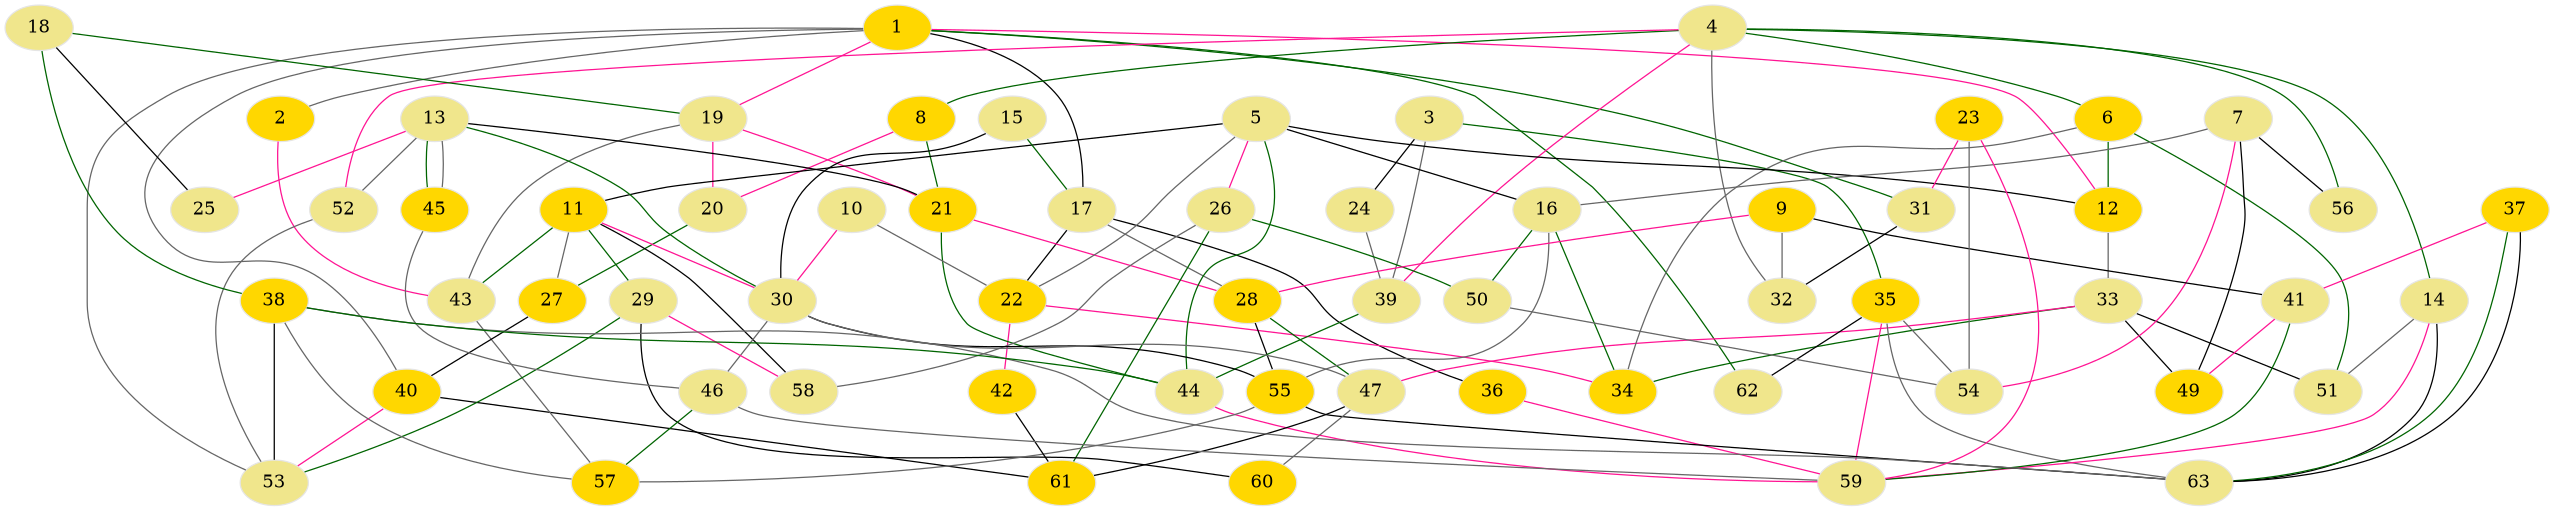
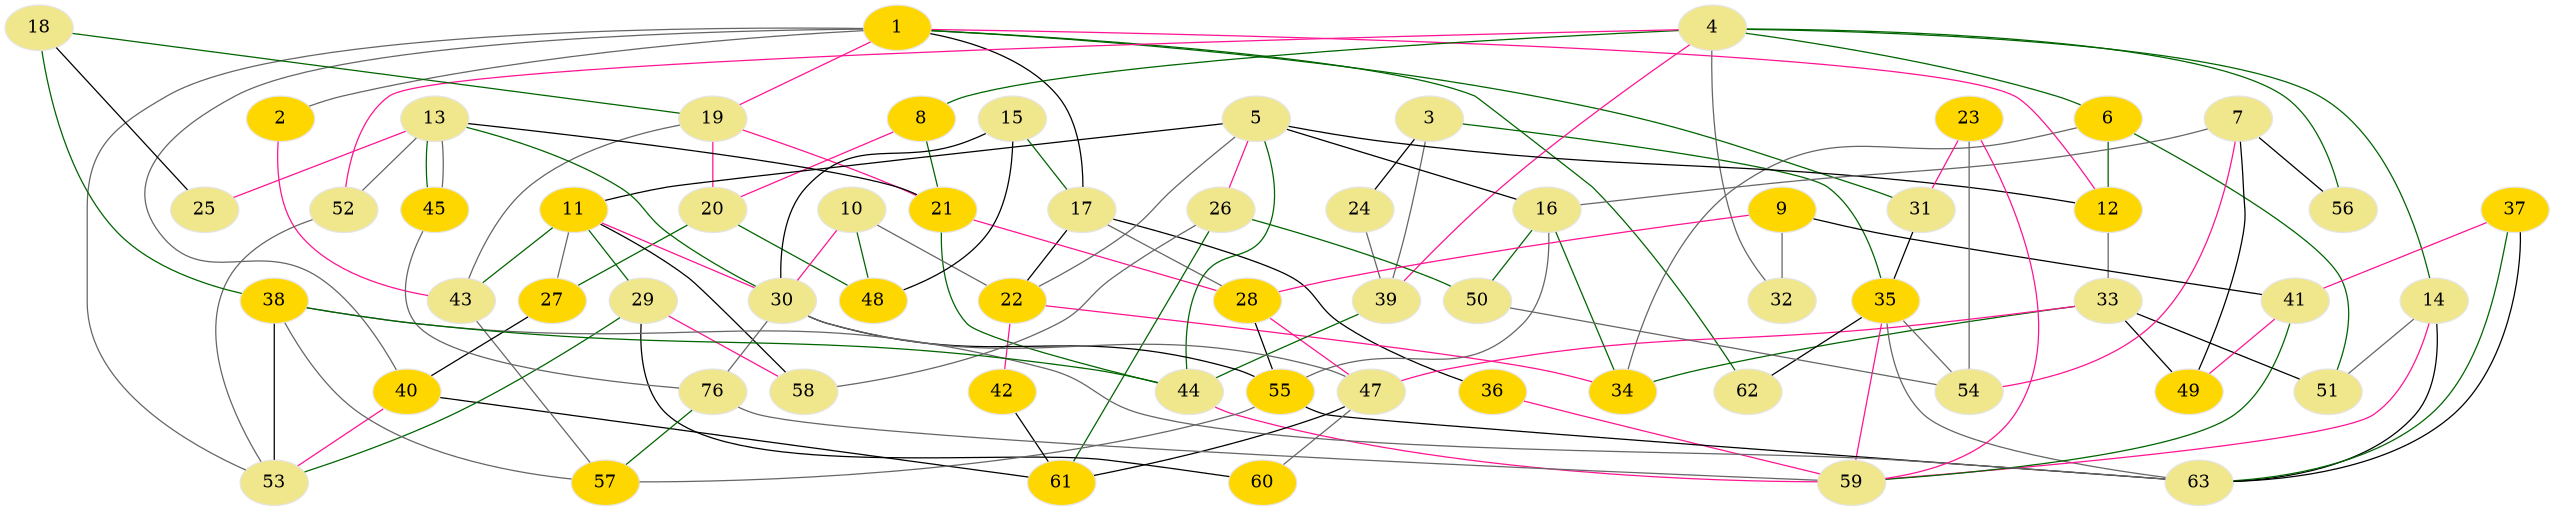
  graph {
    node [color=gray90 fillcolor=khaki style=filled]
    edge [color=gray40]
    1 [fillcolor=gold]
    2 [fillcolor=gold]
    12 [fillcolor=gold]
    17
    19
    31
    40 [fillcolor=gold]
    53
    62
    43
    33
    22 [fillcolor=gold]
    28 [fillcolor=gold]
    36 [fillcolor=gold]
    20
    21 [fillcolor=gold]
    35 [fillcolor=gold]
    61 [fillcolor=gold]
    57 [fillcolor=gold]
    3
    24
    39
    54
    59
    63
    44
    4
    6 [fillcolor=gold]
    8 [fillcolor=gold]
    14
    32
    52
    56
    34 [fillcolor=gold]
    51
    5
    11 [fillcolor=gold]
    16
    26
    30
    27 [fillcolor=gold]
    29
    58
    50
    55 [fillcolor=gold]
    42 [fillcolor=gold]
    7
    49 [fillcolor=gold]
+   48 [fillcolor=gold]
    9 [fillcolor=gold]
    41
    47
    10
-   46
+   46 [label=76]
    60 [fillcolor=gold]
    13
    25
    45 [fillcolor=gold]
    15
    18
    38 [fillcolor=gold]
    23 [fillcolor=gold]
    37 [fillcolor=gold]
    1 -- 2
    1 -- 12 [color=deeppink]
    1 -- 17 [color=black]
    1 -- 19 [color=deeppink]
    1 -- 31 [color=darkgreen]
    1 -- 40
    1 -- 53
    1 -- 62 [color=darkgreen]
    2 -- 43 [color=deeppink]
    12 -- 33
    17 -- 22 [color=black]
    17 -- 28
    17 -- 36 [color=black]
    19 -- 43
    19 -- 20 [color=deeppink]
    19 -- 21 [color=deeppink]
-   31 -- 32 [color=black]
+   31 -- 35 [color=black]
    40 -- 53 [color=deeppink]
    40 -- 61 [color=black]
    43 -- 57
    33 -- 34 [color=darkgreen]
    33 -- 51 [color=black]
    33 -- 49 [color=black]
    33 -- 47 [color=deeppink]
    22 -- 34 [color=deeppink]
    22 -- 42 [color=deeppink]
    28 -- 55 [color=black]
-   28 -- 47 [color=darkgreen]
+   28 -- 47 [color=deeppink]
    36 -- 59 [color=deeppink]
    20 -- 27 [color=darkgreen]
+   20 -- 48 [color=darkgreen]
    21 -- 28 [color=deeppink]
    21 -- 44 [color=darkgreen]
    35 -- 62 [color=black]
    35 -- 54
    35 -- 59 [color=deeppink]
    35 -- 63
    3 -- 35 [color=darkgreen]
    3 -- 24 [color=black]
    3 -- 39
    24 -- 39
    39 -- 44 [color=darkgreen]
    44 -- 59 [color=deeppink]
    4 -- 39 [color=deeppink]
    4 -- 6 [color=darkgreen]
    4 -- 8 [color=darkgreen]
    4 -- 14 [color=darkgreen]
    4 -- 32
    4 -- 52 [color=deeppink]
    4 -- 56 [color=darkgreen]
    6 -- 12 [color=darkgreen]
    6 -- 34
    6 -- 51 [color=darkgreen]
    8 -- 20 [color=deeppink]
    8 -- 21 [color=darkgreen]
    14 -- 59 [color=deeppink]
    14 -- 63 [color=black]
    14 -- 51
    52 -- 53
    5 -- 12 [color=black]
    5 -- 22
    5 -- 44 [color=darkgreen]
    5 -- 11 [color=black]
    5 -- 16 [color=black]
    5 -- 26 [color=deeppink]
    11 -- 43 [color=darkgreen]
    11 -- 30 [color=deeppink]
    11 -- 27
    11 -- 29 [color=darkgreen]
    11 -- 58 [color=black]
    16 -- 34 [color=darkgreen]
    16 -- 50 [color=darkgreen]
    16 -- 55
    26 -- 61 [color=darkgreen]
    26 -- 58
    26 -- 50 [color=darkgreen]
    30 -- 55 [color=black]
    30 -- 47
    30 -- 46
    27 -- 40 [color=black]
    29 -- 53 [color=darkgreen]
    29 -- 58 [color=deeppink]
    29 -- 60 [color=black]
    50 -- 54
    55 -- 57
    55 -- 63 [color=black]
    42 -- 61 [color=black]
    7 -- 54 [color=deeppink]
    7 -- 56 [color=black]
    7 -- 16
    7 -- 49 [color=black]
    9 -- 28 [color=deeppink]
    9 -- 32
    9 -- 41 [color=black]
    41 -- 59 [color=darkgreen]
    41 -- 49 [color=deeppink]
    47 -- 61 [color=black]
    47 -- 60
    10 -- 22
    10 -- 30 [color=deeppink]
+   10 -- 48 [color=darkgreen]
    46 -- 57 [color=darkgreen]
    46 -- 59
    13 -- 21 [color=black]
    13 -- 52
    13 -- 30 [color=darkgreen]
    13 -- 25 [color=deeppink]
    13 -- 45 [color=darkgreen]
    13 -- 45
    45 -- 46
    15 -- 17 [color=darkgreen]
    15 -- 30 [color=black]
+   15 -- 48 [color=black]
    18 -- 19 [color=darkgreen]
    18 -- 25 [color=black]
    18 -- 38 [color=darkgreen]
    38 -- 53 [color=black]
    38 -- 57
    38 -- 63
    38 -- 44 [color=darkgreen]
    23 -- 31 [color=deeppink]
    23 -- 54
    23 -- 59 [color=deeppink]
    37 -- 63 [color=darkgreen]
    37 -- 63 [color=black]
    37 -- 41 [color=deeppink]
  }
